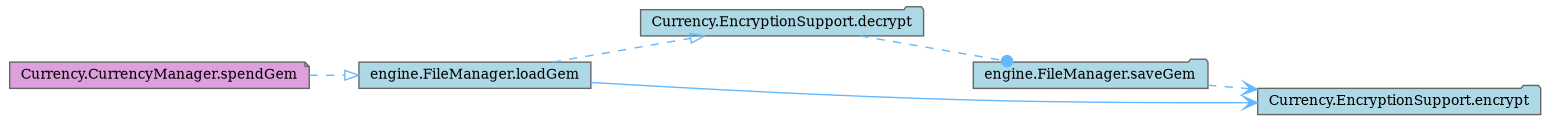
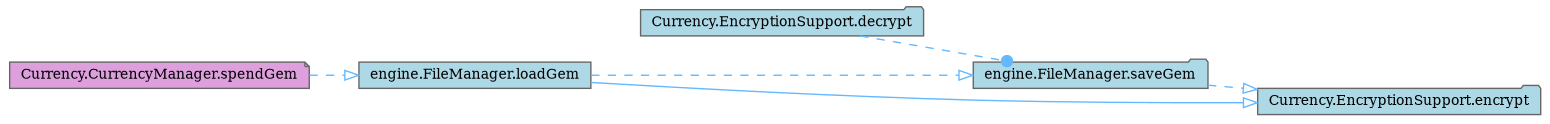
  digraph {
    fontname="DejaVu Serif"
    rankdir=LR
    node [color=grey40 fillcolor=lightblue fontname="DejaVu Serif" fontsize=10 shape=folder style=filled]
    edge [arrowhead=onormal color=steelblue1 fontname="DejaVu Serif" fontsize=10 labelfontname=Helvetica labelfontsize=10 style=dashed]
    n1 [color=gray40 fillcolor=plum fontcolor=black height=0.2 label="Currency.CurrencyManager.spendGem" shape=note width=0.4]
    n2 [height=0.2 label="engine.FileManager.loadGem" shape=box width=0.4]
    n3 [height=0.2 label="Currency.EncryptionSupport.decrypt" width=0.4]
    n4 [height=0.2 label="Currency.EncryptionSupport.encrypt" width=0.4]
    n5 [height=0.2 label="engine.FileManager.saveGem" width=0.4]
    n1 -> n2
-   n2 -> n3
-   n2 -> n4 [arrowhead=vee style=solid]
+   n2 -> n5
+   n2 -> n4 [style=solid]
    n3 -> n5 [arrowhead=dot]
-   n5 -> n4 [arrowhead=vee]
+   n5 -> n4
  }
